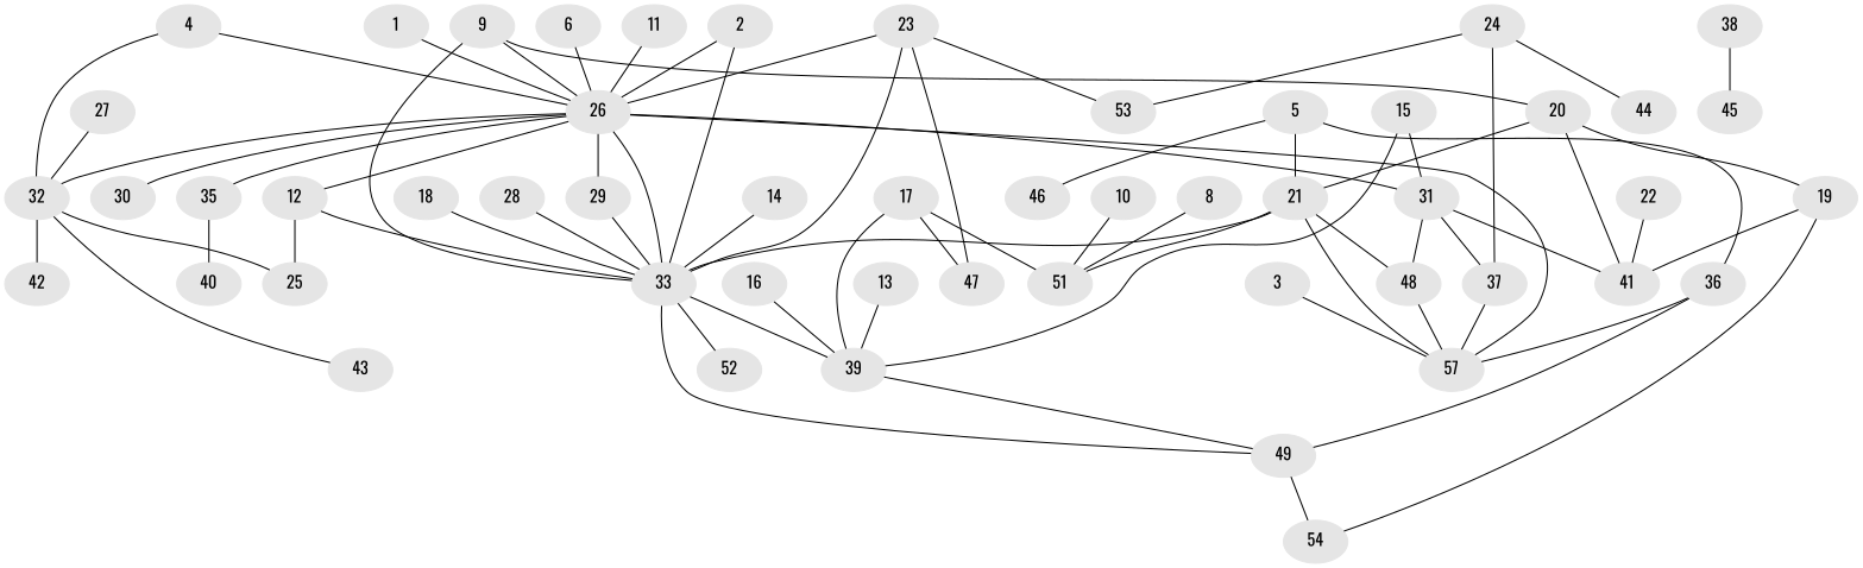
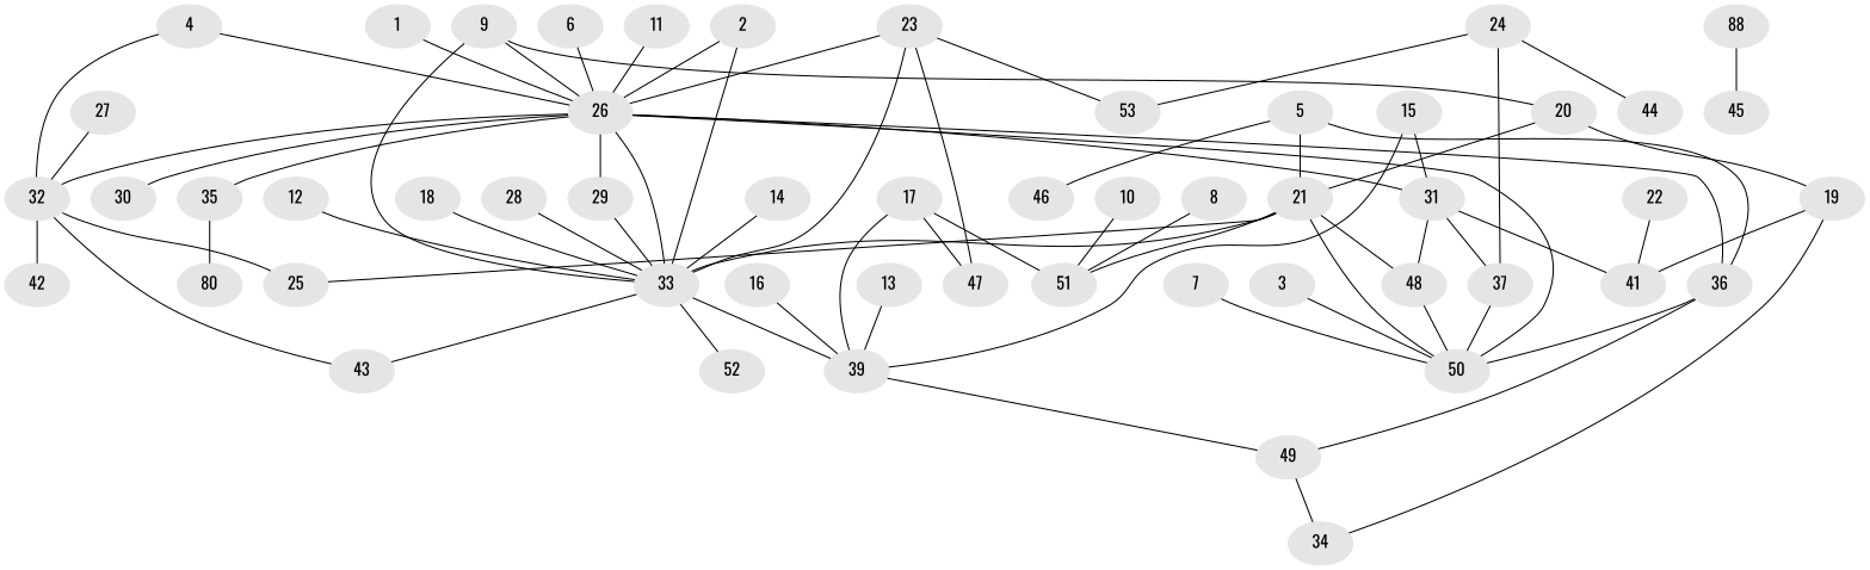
  graph {
    fontname=Oswald
    node [color=gray90 fontname=Oswald style=filled]
    edge [fontname=Oswald weight=1.0]
    1
    26
    33
-   50 [label=57]
+   50
    32
    36
    31
    29
    30
    35
    2
    39
    43
    52
    3
    4
    25
    42
    5
    21
    46
    51
    48
    49
    6
+   7
    8
    9
    20
    19
    41
    10
    11
    12
    13
    14
    15
    37
    16
    17
    47
    18
-   54
+   54 [label=34]
    22
    23
    53
    24
    44
-   40
+   40 [label=80]
    27
    28
-   38
+   38 [label=88]
    45
    1 -- 26
    26 -- 33
    26 -- 50
    26 -- 32
-   26 -- 12 [weight=2.0]
+   26 -- 36 [weight=2.0]
    26 -- 31 [weight=2.0]
    26 -- 29
    26 -- 30
    26 -- 35
    33 -- 39
-   33 -- 49
+   33 -- 43
    33 -- 52
    32 -- 43
    32 -- 25 [weight=2.0]
    32 -- 42
    36 -- 50 [weight=2.0]
    36 -- 49
    31 -- 48
    31 -- 41
    31 -- 37
    29 -- 33
    35 -- 40
    2 -- 26
    2 -- 33
    39 -- 49
    3 -- 50
    4 -- 26
    4 -- 32
    5 -- 36
    5 -- 21
    5 -- 46
    21 -- 33
    21 -- 50
-   12 -- 25
+   21 -- 25
    21 -- 51
    21 -- 48
    48 -- 50
    49 -- 54
    6 -- 26
+   7 -- 50
    8 -- 51
    9 -- 26
    9 -- 33
    9 -- 20
    20 -- 21
    20 -- 19
-   20 -- 41
    19 -- 41
    19 -- 54
    10 -- 51
    11 -- 26
    12 -- 33
    13 -- 39
    14 -- 33
    15 -- 31
    15 -- 39
    37 -- 50
    16 -- 39
    17 -- 39
    17 -- 51
    17 -- 47
    18 -- 33
    22 -- 41
    23 -- 26
    23 -- 33
    23 -- 47
    23 -- 53
    24 -- 37
    24 -- 53
    24 -- 44
    27 -- 32
    28 -- 33
    38 -- 45
  }
